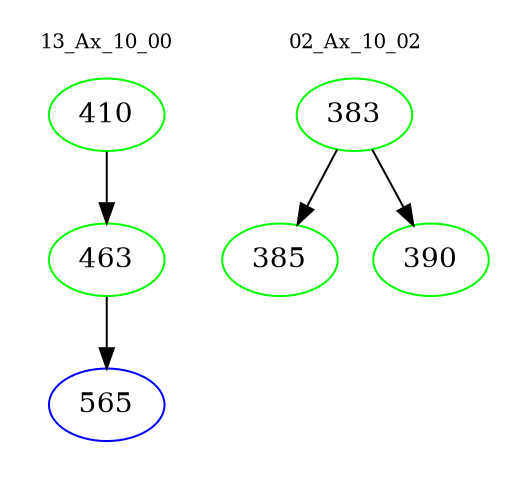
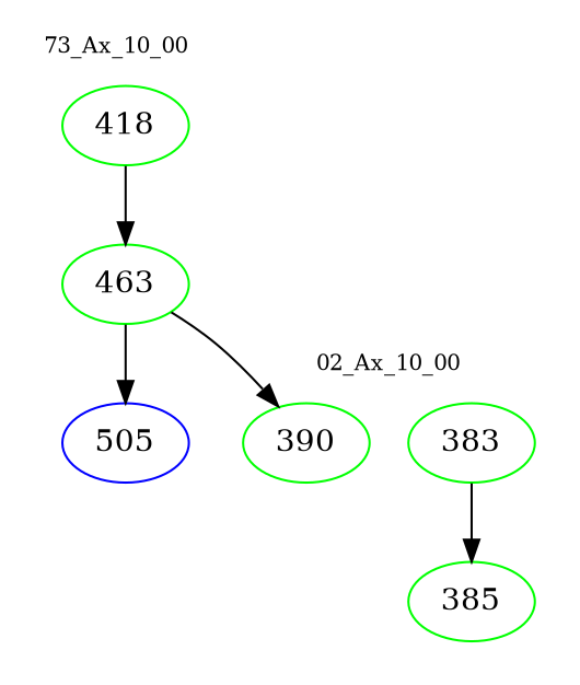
  digraph {
    node [color=green]
    edge [color=black]
    n1 [label=463]
-   n2 [label=410]
-   n3 [color=blue label=565]
+   n2 [label=418]
+   n3 [color=blue label=505]
    n4 [label=383]
    n5 [label=385]
    n6 [label=390]
    subgraph cluster_1 {
      color=white
      fontsize=10
-     label="13_Ax_10_00"
+     label="73_Ax_10_00"
      n1
      n2
      n3
    }
    subgraph cluster_2 {
      color=white
      fontsize=10
-     label="02_Ax_10_02"
+     label="02_Ax_10_00"
      n4
      n5
      n6
    }
    n1 -> n3
    n2 -> n1
    n4 -> n5
-   n4 -> n6
+   n1 -> n6
  }
